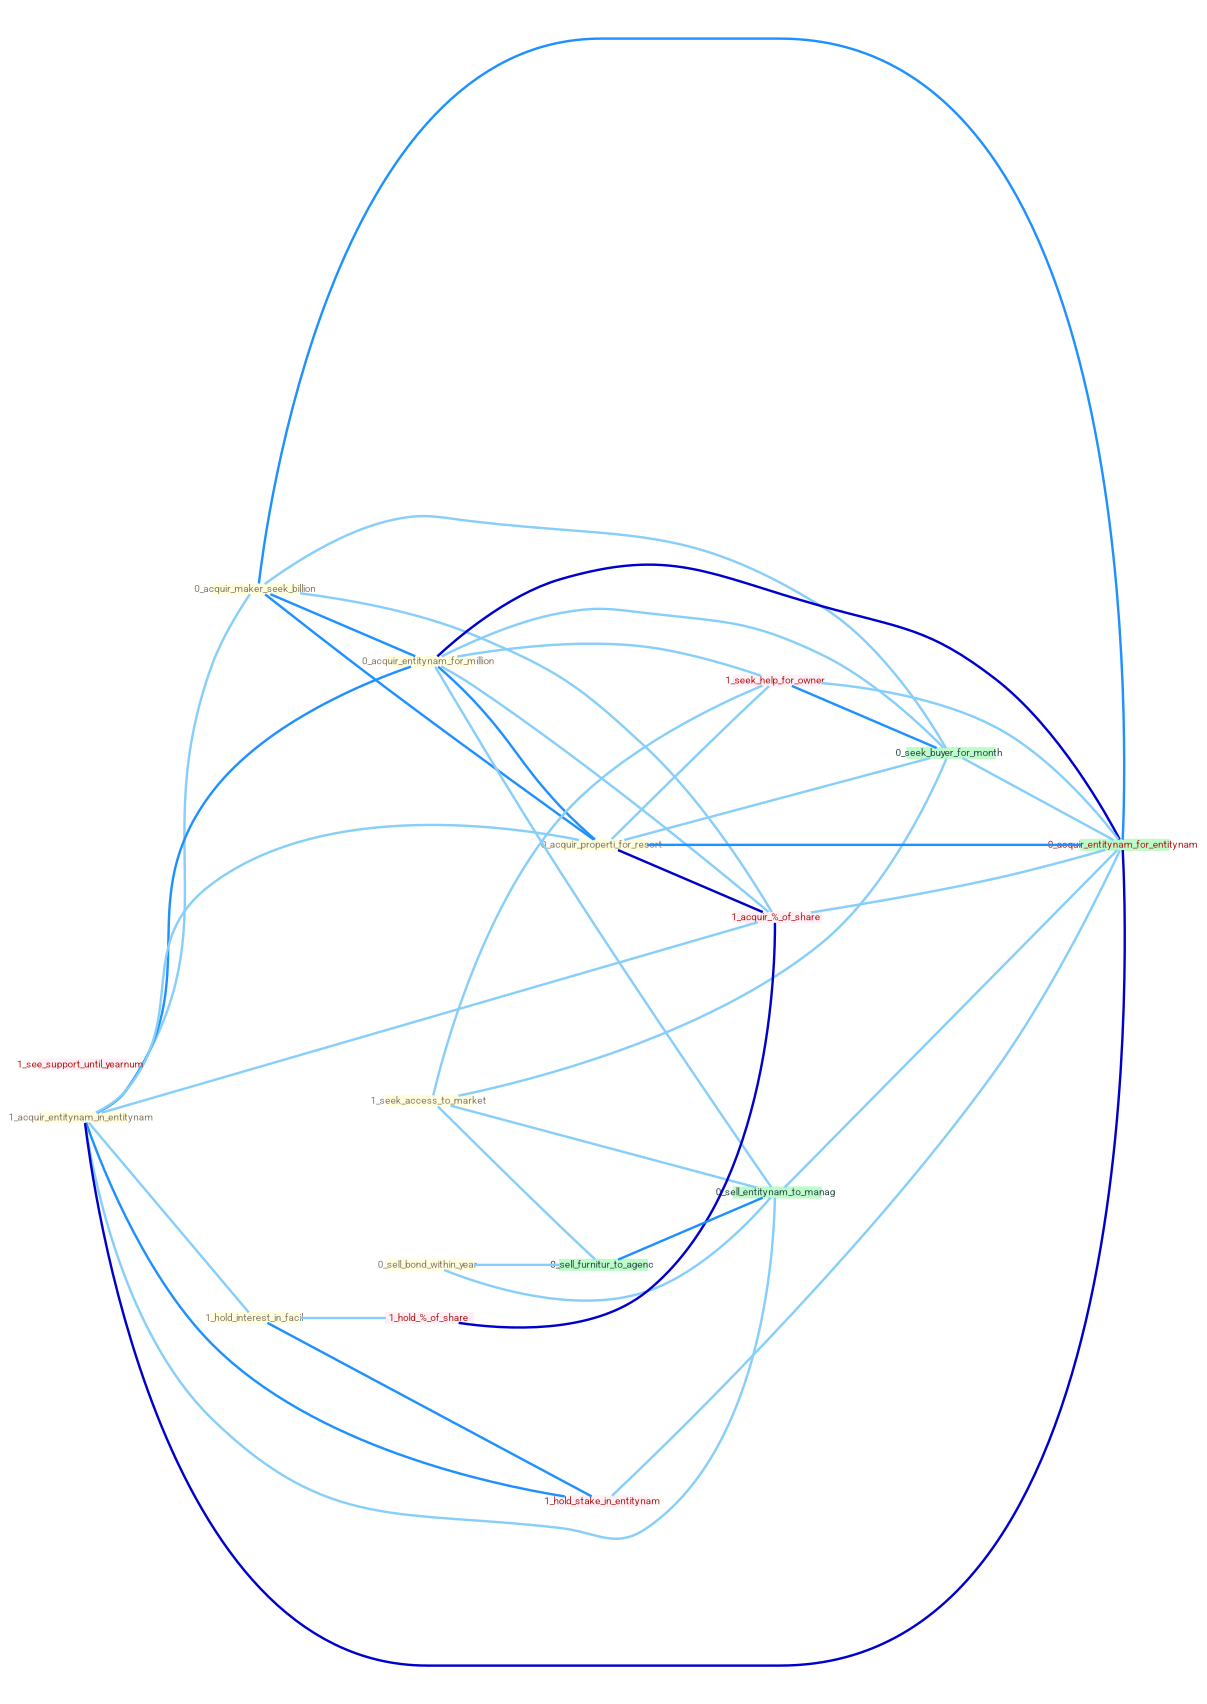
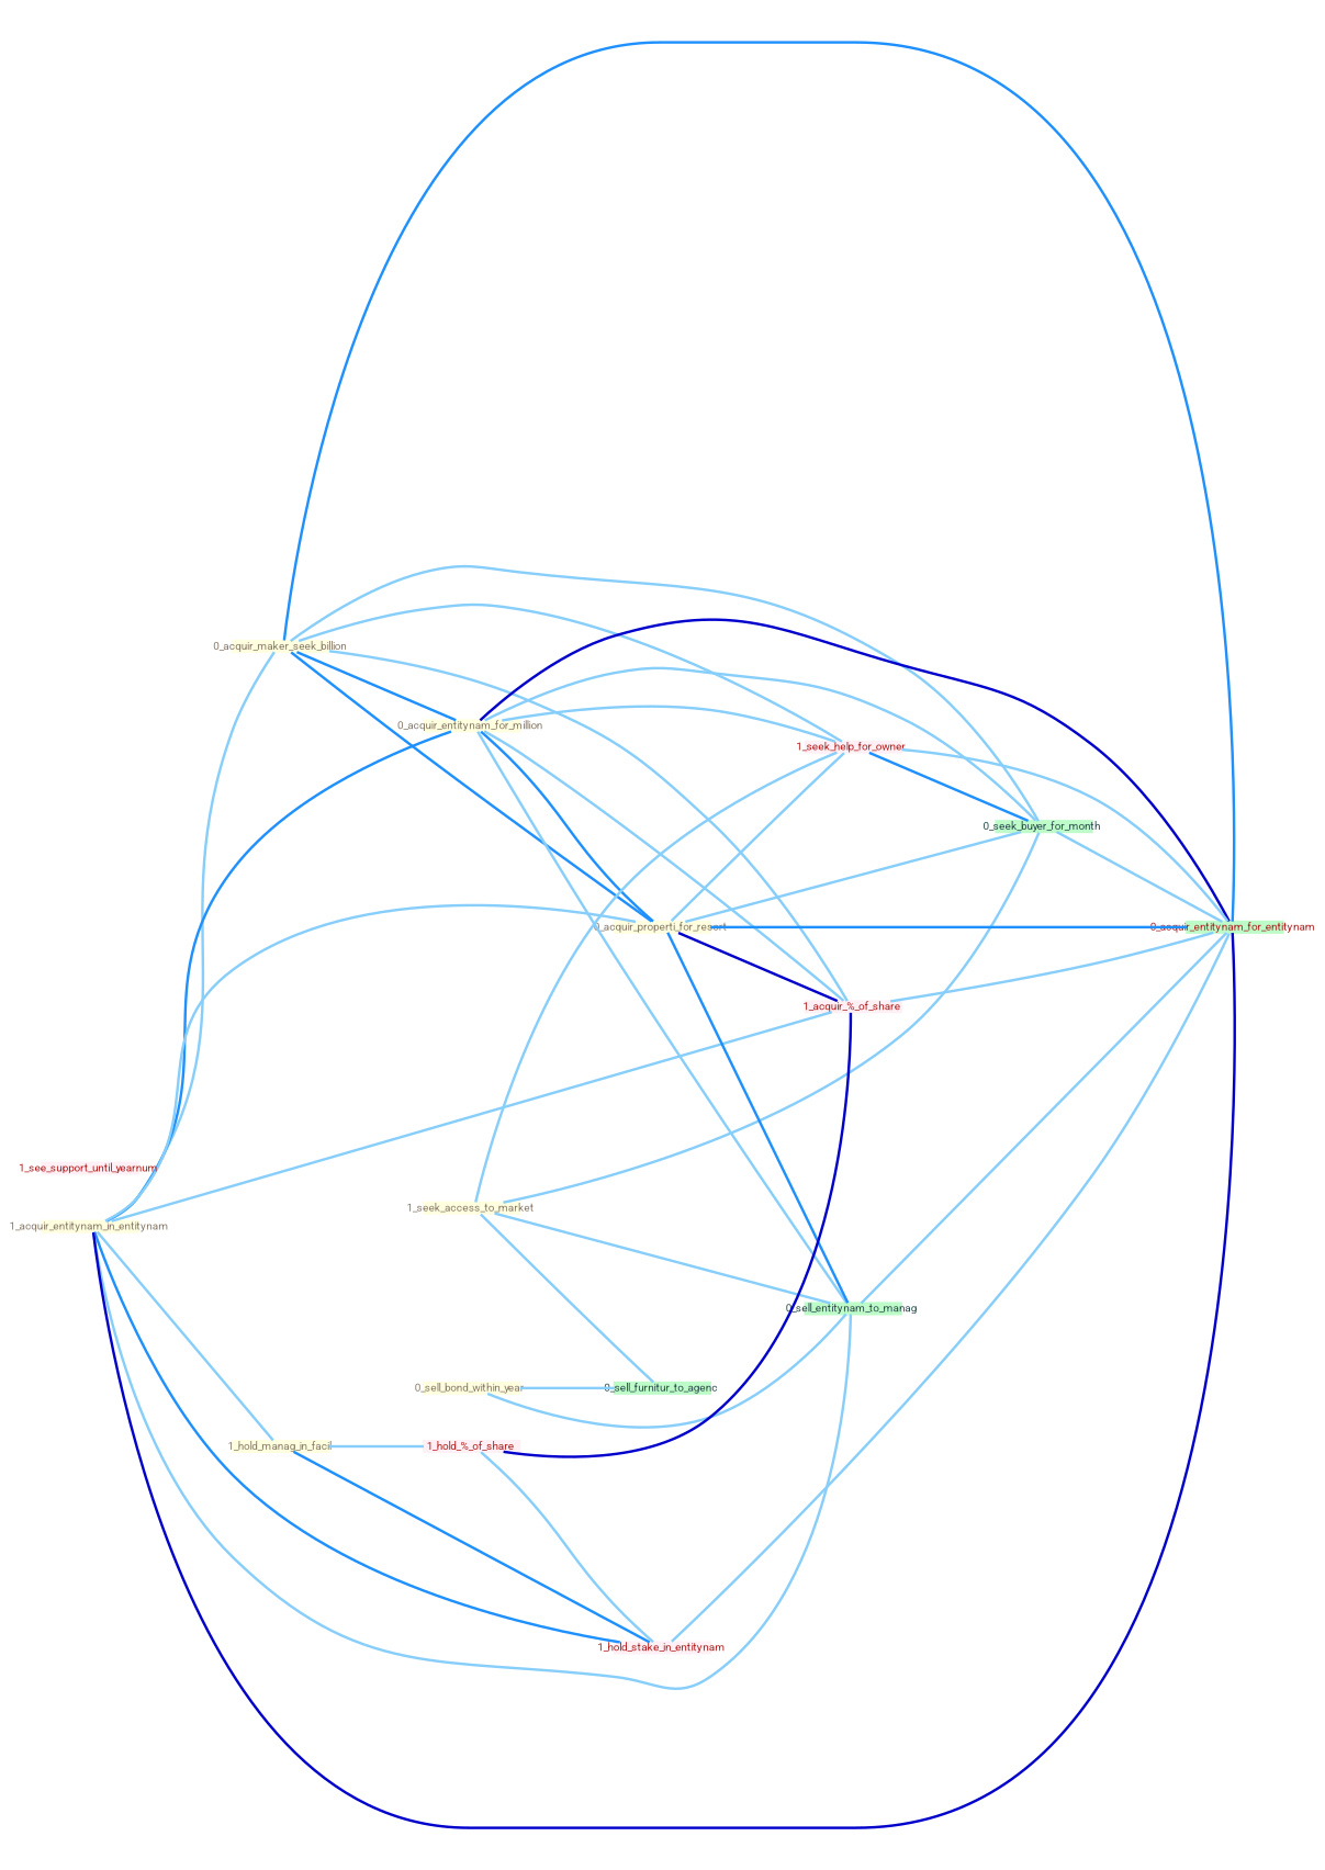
  graph {
    fontname=Roboto
    rankdir=LR
    node [color="#ffffe0" fixedsize=true fontcolor="#8b7d6b" fontname=Roboto fontsize=4 shape=polygon style=filled]
    edge [color="#87cefa" fontname=Roboto w=1]
    "0_sell_bond_within_year " [height=.06 width=.5]
    "1_acquir_entitynam_in_entitynam " [height=.06 width=.5]
    n3 [height=.06 label="0_acquir_maker_seek_billion" width=.5]
    "0_acquir_entitynam_for_million " [height=.06 width=.5]
    "1_seek_access_to_market " [height=.06 width=.5]
    "0_acquir_properti_for_resort " [height=.06 width=.5]
-   "1_hold_interest_in_facil " [height=.06 width=.5]
+   "1_hold_interest_in_facil " [height=.06 width=.5 label="1_hold_manag_in_facil"]
    "1_hold_%_of_share " [color="#fff0f5" fontcolor="#b22222" height=.06 width=.5]
    "1_hold_stake_in_entitynam " [color="#fff0f5" fontcolor="#b22222" height=.06 width=.5]
    "1_seek_help_for_owner " [color="#fff0f5" fontcolor="#b22222" height=.06 width=.5]
    "1_acquir_%_of_share " [color="#fff0f5" fontcolor="#b22222" height=.06 width=.5]
    "1_see_support_until_yearnum " [color="#fff0f5" fontcolor="#b22222" height=.06 width=.5]
    "0_sell_furnitur_to_agenc " [color="#BDFCC9" fontcolor="#2f4f4f" height=.06 width=.5]
    "0_sell_entitynam_to_manag " [color="#BDFCC9" fontcolor="#2f4f4f" height=.06 width=.5]
    "0_acquir_entitynam_for_entitynam " [color="#BDFCC9" fontcolor="#b22222" height=.06 width=.5]
    "0_seek_buyer_for_month " [color="#BDFCC9" fontcolor="#2f4f4f" height=.06 width=.5]
    subgraph sub_1 {
      "0_sell_bond_within_year "
      "1_acquir_entitynam_in_entitynam "
      n3
      "0_acquir_entitynam_for_million "
      "1_seek_access_to_market "
      "0_acquir_properti_for_resort "
      "1_hold_interest_in_facil "
    }
    subgraph sub_2 {
      "1_hold_%_of_share "
      "1_hold_stake_in_entitynam "
      "1_seek_help_for_owner "
      "1_acquir_%_of_share "
      "1_see_support_until_yearnum "
    }
    "0_sell_bond_within_year " -- "0_sell_furnitur_to_agenc "
    "0_sell_bond_within_year " -- "0_sell_entitynam_to_manag "
    "1_acquir_entitynam_in_entitynam " -- n3
    "1_acquir_entitynam_in_entitynam " -- "0_acquir_entitynam_for_million " [color="#1e90ff" w=2]
    "1_acquir_entitynam_in_entitynam " -- "0_acquir_properti_for_resort "
    "1_acquir_entitynam_in_entitynam " -- "1_hold_interest_in_facil "
    "1_acquir_entitynam_in_entitynam " -- "1_hold_stake_in_entitynam " [color="#1e90ff" w=2]
    "1_acquir_entitynam_in_entitynam " -- "1_acquir_%_of_share "
    "1_acquir_entitynam_in_entitynam " -- "0_sell_entitynam_to_manag "
    "1_acquir_entitynam_in_entitynam " -- "0_acquir_entitynam_for_entitynam " [color="#0000cd" w=3]
    n3 -- "0_acquir_entitynam_for_million " [color="#1e90ff" w=2]
    n3 -- "0_acquir_properti_for_resort " [color="#1e90ff" w=2]
+   n3 -- "1_seek_help_for_owner "
    n3 -- "1_acquir_%_of_share "
    n3 -- "0_acquir_entitynam_for_entitynam " [color="#1e90ff" w=2]
    n3 -- "0_seek_buyer_for_month "
    "0_acquir_entitynam_for_million " -- "0_acquir_properti_for_resort " [color="#1e90ff" w=2]
    "0_acquir_entitynam_for_million " -- "1_seek_help_for_owner "
    "0_acquir_entitynam_for_million " -- "1_acquir_%_of_share "
    "0_acquir_entitynam_for_million " -- "0_sell_entitynam_to_manag "
    "0_acquir_entitynam_for_million " -- "0_acquir_entitynam_for_entitynam " [color="#0000cd" w=3]
    "0_acquir_entitynam_for_million " -- "0_seek_buyer_for_month "
    "1_seek_access_to_market " -- "1_seek_help_for_owner "
    "1_seek_access_to_market " -- "0_sell_furnitur_to_agenc "
    "1_seek_access_to_market " -- "0_sell_entitynam_to_manag "
    "1_seek_access_to_market " -- "0_seek_buyer_for_month "
    "0_acquir_properti_for_resort " -- "1_seek_help_for_owner "
    "0_acquir_properti_for_resort " -- "1_acquir_%_of_share " [color="#0000cd"]
    "0_acquir_properti_for_resort " -- "0_acquir_entitynam_for_entitynam " [color="#1e90ff" w=2]
    "0_acquir_properti_for_resort " -- "0_seek_buyer_for_month "
    "1_hold_interest_in_facil " -- "1_hold_%_of_share "
    "1_hold_interest_in_facil " -- "1_hold_stake_in_entitynam " [color="#1e90ff" w=2]
+   "1_hold_%_of_share " -- "1_hold_stake_in_entitynam "
    "1_hold_%_of_share " -- "1_acquir_%_of_share " [color="#0000cd" w=3]
    "1_hold_stake_in_entitynam " -- "0_acquir_entitynam_for_entitynam "
    "1_seek_help_for_owner " -- "0_acquir_entitynam_for_entitynam "
    "1_seek_help_for_owner " -- "0_seek_buyer_for_month " [color="#1e90ff" w=2]
    "1_acquir_%_of_share " -- "0_acquir_entitynam_for_entitynam "
-   "0_sell_furnitur_to_agenc " -- "0_sell_entitynam_to_manag " [color="#1e90ff" w=2]
+   "0_acquir_properti_for_resort " -- "0_sell_entitynam_to_manag " [color="#1e90ff" w=2]
    "0_sell_entitynam_to_manag " -- "0_acquir_entitynam_for_entitynam "
    "0_seek_buyer_for_month " -- "0_acquir_entitynam_for_entitynam "
  }
